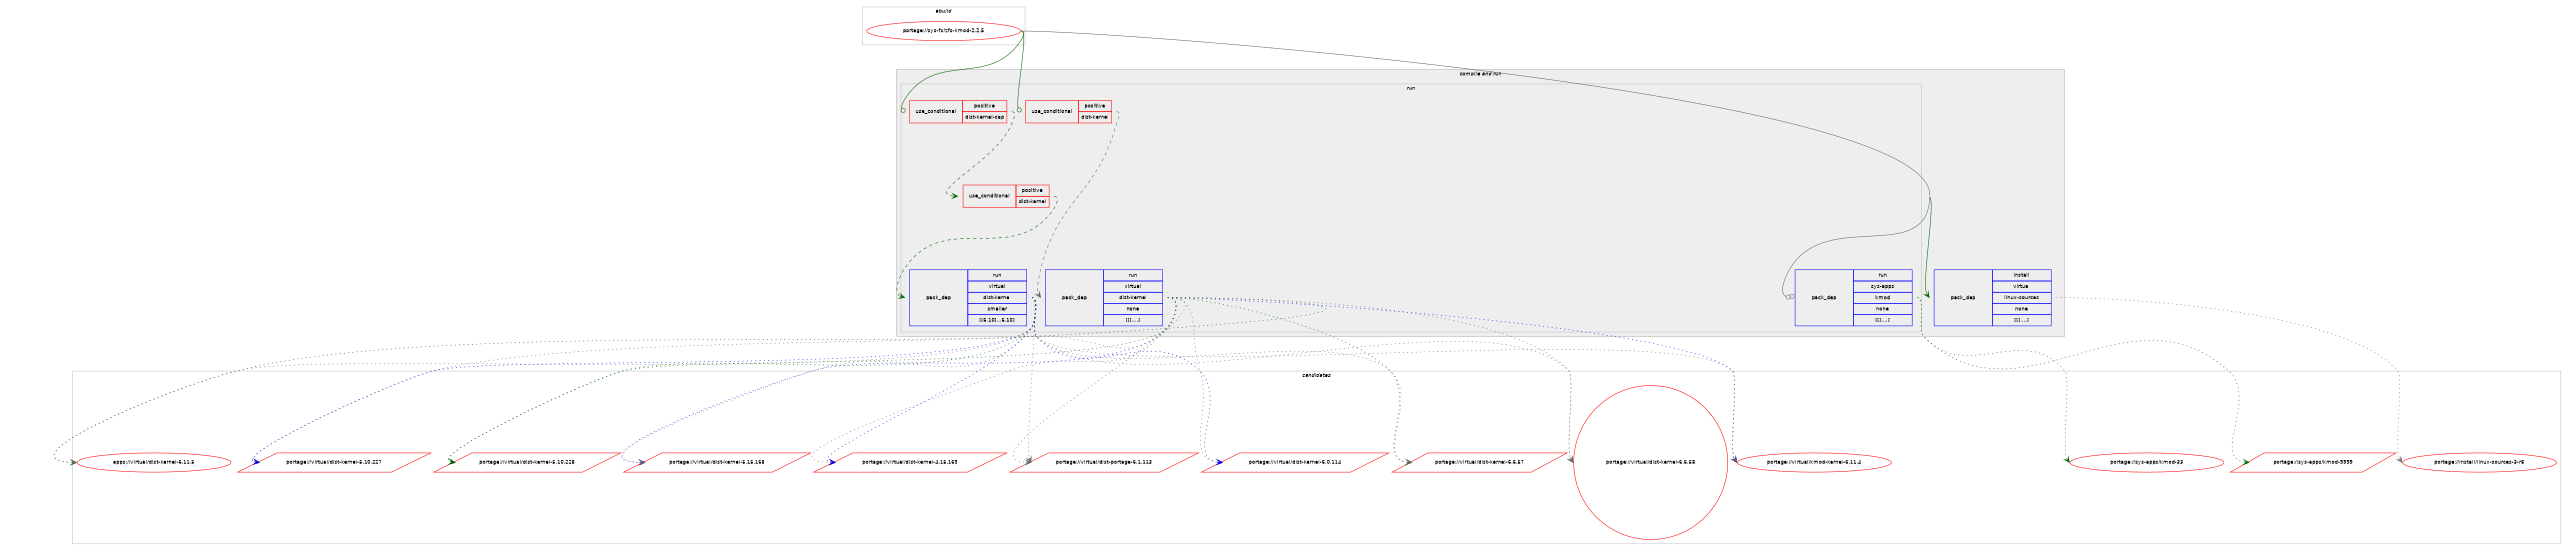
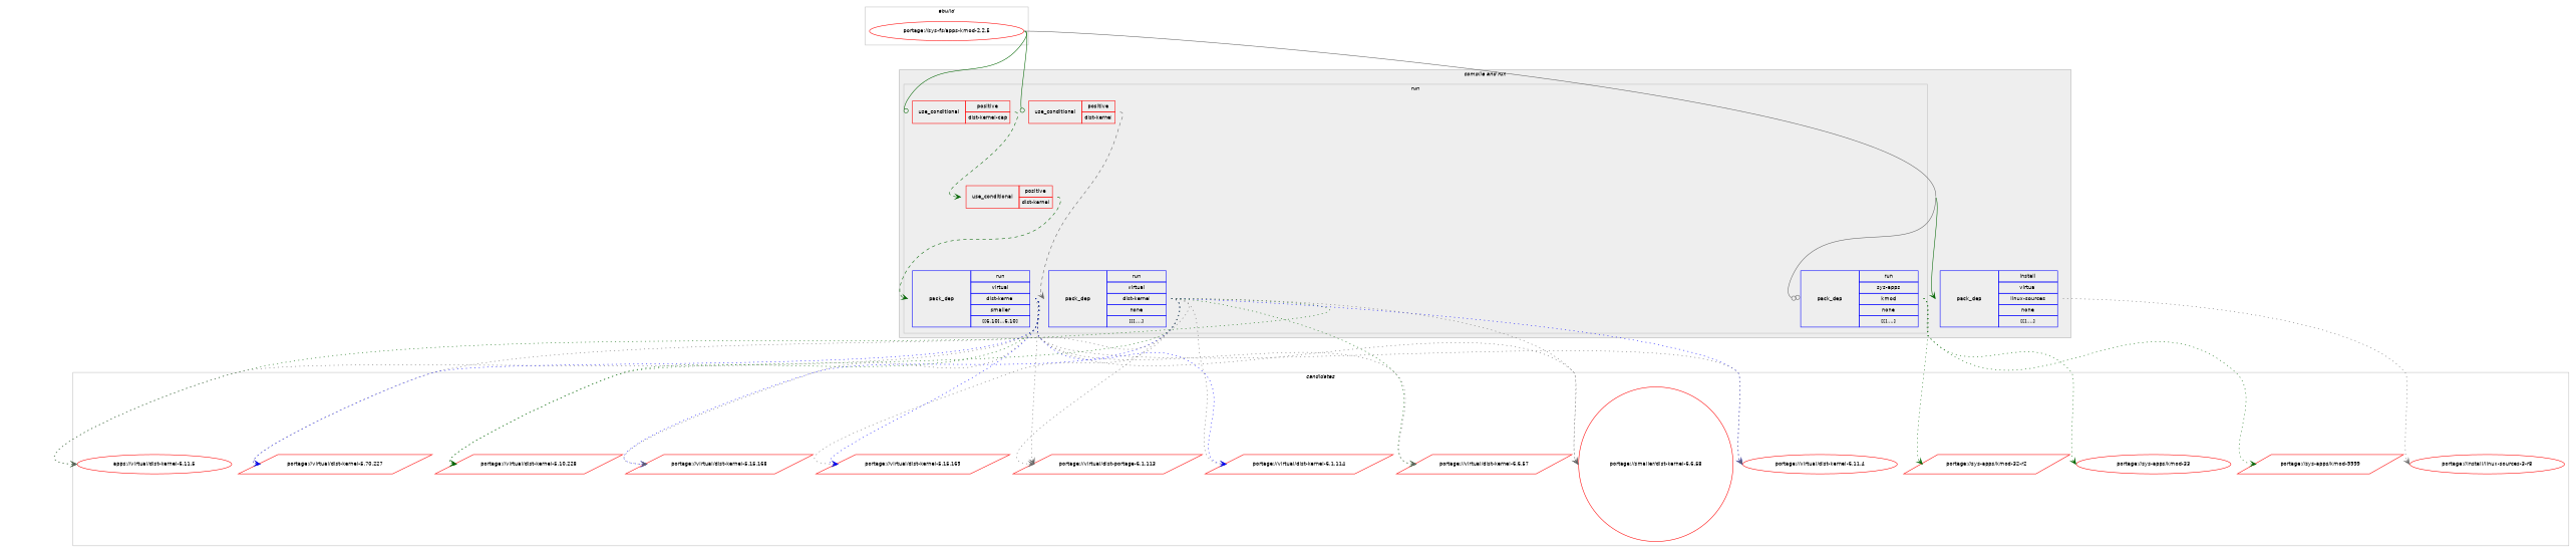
  digraph {
    compound=true
    concentrate=true
    fontname=Helvetica
    fontsize=10
    newrank=true
    rankdir=TB
    ranksep=1.5
    node [color=red fontname=Helvetica fontsize=10 shape=parallelogram]
    edge [arrowhead=vee color=gray40 headport=w style=dotted tailport=e weight=100]
-   n1 [label="portage://sys-fs/zfs-kmod-2.2.5" shape=ellipse width=4]
+   n1 [label="portage://sys-fs/apps-kmod-2.2.5" shape=ellipse width=4]
    n2 [color=blue label=<<TABLE BORDER="0" CELLBORDER="1" CELLSPACING="0" CELLPADDING="4" WIDTH="220"><TR><TD ROWSPAN="6" CELLPADDING="30">pack_dep</TD></TR><TR><TD WIDTH="110">install</TD></TR><TR><TD>virtual</TD></TR><TR><TD>linux-sources</TD></TR><TR><TD>none</TD></TR><TR><TD>[[],,,,]</TD></TR></TABLE>> shape=none]
    n3 [color=blue label=<<TABLE BORDER="0" CELLBORDER="1" CELLSPACING="0" CELLPADDING="4" WIDTH="220"><TR><TD ROWSPAN="6" CELLPADDING="30">pack_dep</TD></TR><TR><TD WIDTH="110">run</TD></TR><TR><TD>virtual</TD></TR><TR><TD>dist-kernel</TD></TR><TR><TD>none</TD></TR><TR><TD>[[],,,,]</TD></TR></TABLE>> shape=none]
    n4 [label=<<TABLE BORDER="0" CELLBORDER="1" CELLSPACING="0" CELLPADDING="4"><TR><TD ROWSPAN="3" CELLPADDING="10">use_conditional</TD></TR><TR><TD>positive</TD></TR><TR><TD>dist-kernel</TD></TR></TABLE>> shape=none]
    n5 [color=blue label=<<TABLE BORDER="0" CELLBORDER="1" CELLSPACING="0" CELLPADDING="4" WIDTH="220"><TR><TD ROWSPAN="6" CELLPADDING="30">pack_dep</TD></TR><TR><TD WIDTH="110">run</TD></TR><TR><TD>virtual</TD></TR><TR><TD>dist-kernel</TD></TR><TR><TD>smaller</TD></TR><TR><TD>[[6,10],,,6.10]</TD></TR></TABLE>> shape=none]
    n6 [label=<<TABLE BORDER="0" CELLBORDER="1" CELLSPACING="0" CELLPADDING="4"><TR><TD ROWSPAN="3" CELLPADDING="10">use_conditional</TD></TR><TR><TD>positive</TD></TR><TR><TD>dist-kernel</TD></TR></TABLE>> shape=none]
    n7 [label=<<TABLE BORDER="0" CELLBORDER="1" CELLSPACING="0" CELLPADDING="4"><TR><TD ROWSPAN="3" CELLPADDING="10">use_conditional</TD></TR><TR><TD>positive</TD></TR><TR><TD>dist-kernel-cap</TD></TR></TABLE>> shape=none]
    n8 [color=blue label=<<TABLE BORDER="0" CELLBORDER="1" CELLSPACING="0" CELLPADDING="4" WIDTH="220"><TR><TD ROWSPAN="6" CELLPADDING="30">pack_dep</TD></TR><TR><TD WIDTH="110">run</TD></TR><TR><TD>sys-apps</TD></TR><TR><TD>kmod</TD></TR><TR><TD>none</TD></TR><TR><TD>[[],,,,]</TD></TR></TABLE>> shape=none]
    n9 [label="portage://install/linux-sources-3-r8" shape=ellipse width=4]
    n10 [label="apps://virtual/dist-kernel-6.11.5" shape=ellipse width=4]
-   n11 [label="portage://virtual/kmod-kernel-6.11.4" shape=ellipse width=4]
-   n12 [label="portage://virtual/dist-kernel-6.6.58" shape=circle width=4]
+   n11 [label="portage://virtual/dist-kernel-6.11.4" shape=ellipse width=4]
+   n12 [label="portage://smaller/dist-kernel-6.6.58" shape=circle width=4]
    n13 [label="portage://virtual/dist-kernel-6.6.57" width=4]
-   n14 [label="portage://virtual/dist-kernel-6.0.114" width=4]
+   n14 [label="portage://virtual/dist-kernel-6.1.114" width=4]
    n15 [label="portage://virtual/dist-portage-6.1.113" width=4]
-   n16 [label="portage://virtual/dist-kernel-4.15.169" width=4]
+   n16 [label="portage://virtual/dist-kernel-5.15.169" width=4]
    n17 [label="portage://virtual/dist-kernel-5.15.168" width=4]
    n18 [label="portage://virtual/dist-kernel-5.10.228" width=4]
-   n19 [label="portage://virtual/dist-kernel-5.10.227" width=4]
+   n19 [label="portage://virtual/dist-kernel-5.70.227" width=4]
    n20 [label="portage://sys-apps/kmod-9999" width=4]
    n21 [label="portage://sys-apps/kmod-33" shape=ellipse width=4]
+   n22 [label="portage://sys-apps/kmod-32-r2" width=4]
    subgraph cluster_1 {
      color=gray
      label=<<i>ebuild</i>>
      n1
    }
    subgraph cluster_2 {
      color=gray
      label=<<i>dependencies</i>>
      subgraph cluster_3 {
        color=gray
        fillcolor="#eeeeee"
        label=<<i>compile</i>>
        style=filled
        subgraph sub_4 {
          color=gray
          fillcolor="#eeeeee"
          label=<<i>compile</i>>
          style=filled
          n2
        }
      }
      subgraph cluster_5 {
        color=gray
        fillcolor="#eeeeee"
        label=<<i>compile and run</i>>
        style=filled
      }
      subgraph cluster_6 {
        color=gray
        fillcolor="#eeeeee"
        label=<<i>run</i>>
        style=filled
        subgraph sub_7 {
          color=gray
          fillcolor="#eeeeee"
          label=<<i>run</i>>
          style=filled
          n4
          subgraph sub_8 {
            color=gray
            fillcolor="#eeeeee"
            label=<<i>run</i>>
            style=filled
            n3
          }
        }
        subgraph sub_9 {
          color=gray
          fillcolor="#eeeeee"
          label=<<i>run</i>>
          style=filled
          n7
          subgraph sub_10 {
            color=gray
            fillcolor="#eeeeee"
            label=<<i>run</i>>
            style=filled
            n6
            subgraph sub_11 {
              color=gray
              fillcolor="#eeeeee"
              label=<<i>run</i>>
              style=filled
              n5
            }
          }
        }
        subgraph sub_12 {
          color=gray
          fillcolor="#eeeeee"
          label=<<i>run</i>>
          style=filled
          n8
        }
      }
    }
    subgraph cluster_13 {
      color=gray
      label=<<i>candidates</i>>
      rank=same
      subgraph sub_14 {
        color=black
        label=<<i>candidates</i>>
        nodesep=1
        rank=same
        n9
      }
      subgraph sub_15 {
        color=black
        label=<<i>candidates</i>>
        nodesep=1
        rank=same
        n10
        n11
        n12
        n13
        n14
        n15
        n16
        n17
        n18
        n19
      }
      subgraph sub_16 {
        color=black
        label=<<i>candidates</i>>
        nodesep=1
        rank=same
        n10
        n11
        n12
        n13
        n14
        n15
        n16
        n17
        n18
        n19
      }
      subgraph sub_17 {
        color=black
        label=<<i>candidates</i>>
        nodesep=1
        rank=same
        n20
        n21
+       n22
      }
    }
    n1 -> n2 [color=darkgreen style=solid weight=20]
    n1 -> n4 [arrowhead=odot color=darkgreen style=solid weight=20]
    n1 -> n7 [arrowhead=odot color=darkgreen style=solid weight=20]
    n1 -> n8 [arrowhead=odot style=solid weight=20]
    n2 -> n9
    n3 -> n10 [color=darkgreen]
    n3 -> n11 [color=blue]
    n3 -> n12
    n3 -> n13 [color=darkgreen]
    n3 -> n14
    n3 -> n15
    n3 -> n16
    n3 -> n17 [color=blue]
    n3 -> n18 [color=darkgreen]
    n3 -> n19
    n4 -> n3 [style=dashed weight=20]
    n5 -> n10
    n5 -> n11
    n5 -> n12
    n5 -> n13
    n5 -> n14 [color=blue]
    n5 -> n15
    n5 -> n16 [color=blue]
    n5 -> n17
    n5 -> n18 [color=darkgreen]
    n5 -> n19 [color=blue]
    n6 -> n5 [color=darkgreen style=dashed weight=20]
    n7 -> n6 [color=darkgreen style=dashed weight=20]
    n8 -> n20 [color=darkgreen]
    n8 -> n21 [color=darkgreen]
+   n8 -> n22 [color=darkgreen]
  }
